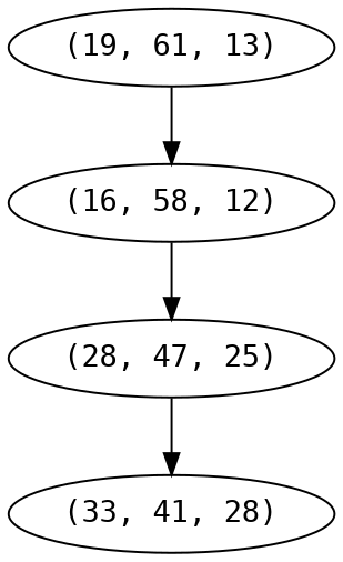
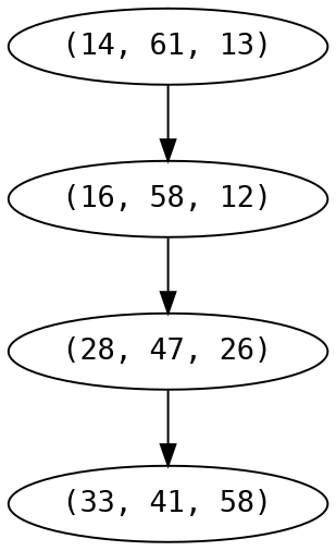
  digraph {
    fontname="DejaVu Sans Mono"
    node [fontname="DejaVu Sans Mono"]
    edge [fontname="DejaVu Sans Mono"]
    n1 [label="(16, 58, 12)"]
-   "(14, 61, 13)" [label="(19, 61, 13)"]
-   "(28, 47, 26)" [label="(28, 47, 25)"]
-   "(33, 41, 28)"
+   "(14, 61, 13)"
+   "(28, 47, 26)"
+   "(33, 41, 28)" [label="(33, 41, 58)"]
    n1 -> "(28, 47, 26)"
    "(14, 61, 13)" -> n1
    "(28, 47, 26)" -> "(33, 41, 28)"
  }
